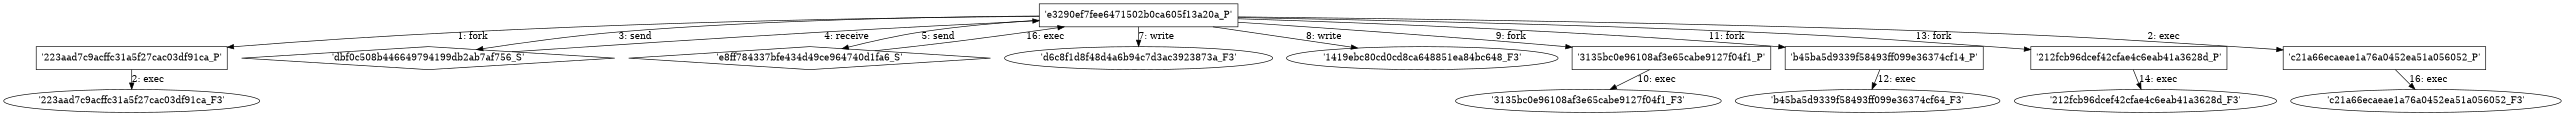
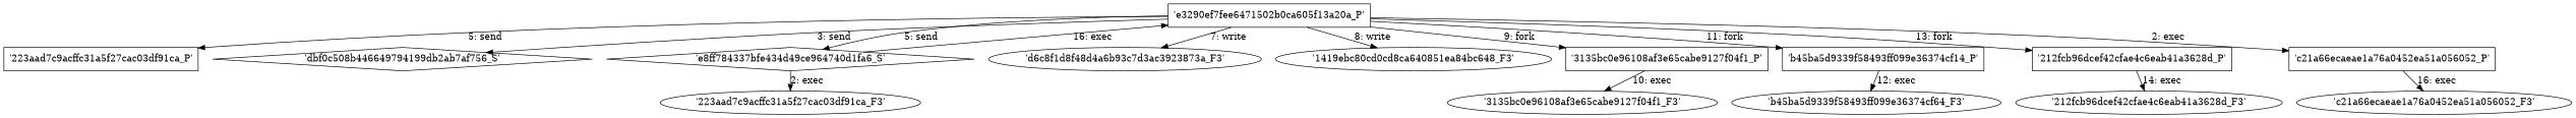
  digraph {
    engine=neato
    fixedsize=false
    fontsize=10
    nodesep=0.3
    rankdir=TB
    ranksep=0
    splines=true
    node [node_type=Process shape=ellipse]
    "'e3290ef7fee6471502b0ca605f13a20a_P'" [shape=box]
    "'223aad7c9acffc31a5f27cac03df91ca_P'" [shape=box]
    "'dbf0c508b446649794199db2ab7af756_S'" [node_type=Socket shape=diamond]
    "'e8ff784337bfe434d49ce964740d1fa6_S'" [node_type=Socket shape=diamond]
-   "'d6c8f1d8f48d4a6b94c7d3ac3923873a_F3'" [node_type=file]
-   "'1419ebc80cd0cd8ca648851ea84bc648_F3'" [node_type=file]
+   "'d6c8f1d8f48d4a6b94c7d3ac3923873a_F3'" [node_type=file label="'d6c8f1d8f48d4a6b93c7d3ac3923873a_F3'"]
+   "'1419ebc80cd0cd8ca648851ea84bc648_F3'" [node_type=file label="'1419ebc80cd0cd8ca640851ea84bc648_F3'"]
    "'3135bc0e96108af3e65cabe9127f04f1_P'" [shape=box]
    n8 [label="'b45ba5d9339f58493ff099e36374cf14_P'" shape=box]
    "'212fcb96dcef42cfae4c6eab41a3628d_P'" [shape=box]
    "'c21a66ecaeae1a76a0452ea51a056052_P'" [shape=box]
    "'223aad7c9acffc31a5f27cac03df91ca_F3'" [node_type=File]
    "'3135bc0e96108af3e65cabe9127f04f1_F3'" [node_type=File]
    "'b45ba5d9339f58493ff099e36374cf64_F3'" [node_type=File]
    "'212fcb96dcef42cfae4c6eab41a3628d_F3'" [node_type=File]
    "'c21a66ecaeae1a76a0452ea51a056052_F3'" [node_type=File]
-   "'e3290ef7fee6471502b0ca605f13a20a_P'" -> "'223aad7c9acffc31a5f27cac03df91ca_P'" [label="1: fork"]
+   "'e3290ef7fee6471502b0ca605f13a20a_P'" -> "'223aad7c9acffc31a5f27cac03df91ca_P'" [label="5: send"]
    "'e3290ef7fee6471502b0ca605f13a20a_P'" -> "'dbf0c508b446649794199db2ab7af756_S'" [label="3: send"]
    "'e3290ef7fee6471502b0ca605f13a20a_P'" -> "'e8ff784337bfe434d49ce964740d1fa6_S'" [label="5: send"]
    "'e3290ef7fee6471502b0ca605f13a20a_P'" -> "'d6c8f1d8f48d4a6b94c7d3ac3923873a_F3'" [label="7: write"]
    "'e3290ef7fee6471502b0ca605f13a20a_P'" -> "'1419ebc80cd0cd8ca648851ea84bc648_F3'" [label="8: write"]
    "'e3290ef7fee6471502b0ca605f13a20a_P'" -> "'3135bc0e96108af3e65cabe9127f04f1_P'" [label="9: fork"]
    "'e3290ef7fee6471502b0ca605f13a20a_P'" -> n8 [label="11: fork"]
    "'e3290ef7fee6471502b0ca605f13a20a_P'" -> "'212fcb96dcef42cfae4c6eab41a3628d_P'" [label="13: fork"]
    "'e3290ef7fee6471502b0ca605f13a20a_P'" -> "'c21a66ecaeae1a76a0452ea51a056052_P'" [label="2: exec"]
-   "'223aad7c9acffc31a5f27cac03df91ca_P'" -> "'223aad7c9acffc31a5f27cac03df91ca_F3'" [label="2: exec"]
-   "'dbf0c508b446649794199db2ab7af756_S'" -> "'e3290ef7fee6471502b0ca605f13a20a_P'" [label="4: receive"]
+   "'e8ff784337bfe434d49ce964740d1fa6_S'" -> "'223aad7c9acffc31a5f27cac03df91ca_F3'" [label="2: exec"]
    "'e8ff784337bfe434d49ce964740d1fa6_S'" -> "'e3290ef7fee6471502b0ca605f13a20a_P'" [label="16: exec"]
    "'3135bc0e96108af3e65cabe9127f04f1_P'" -> "'3135bc0e96108af3e65cabe9127f04f1_F3'" [label="10: exec"]
    n8 -> "'b45ba5d9339f58493ff099e36374cf64_F3'" [label="12: exec"]
    "'212fcb96dcef42cfae4c6eab41a3628d_P'" -> "'212fcb96dcef42cfae4c6eab41a3628d_F3'" [label="14: exec"]
    "'c21a66ecaeae1a76a0452ea51a056052_P'" -> "'c21a66ecaeae1a76a0452ea51a056052_F3'" [label="16: exec"]
  }
